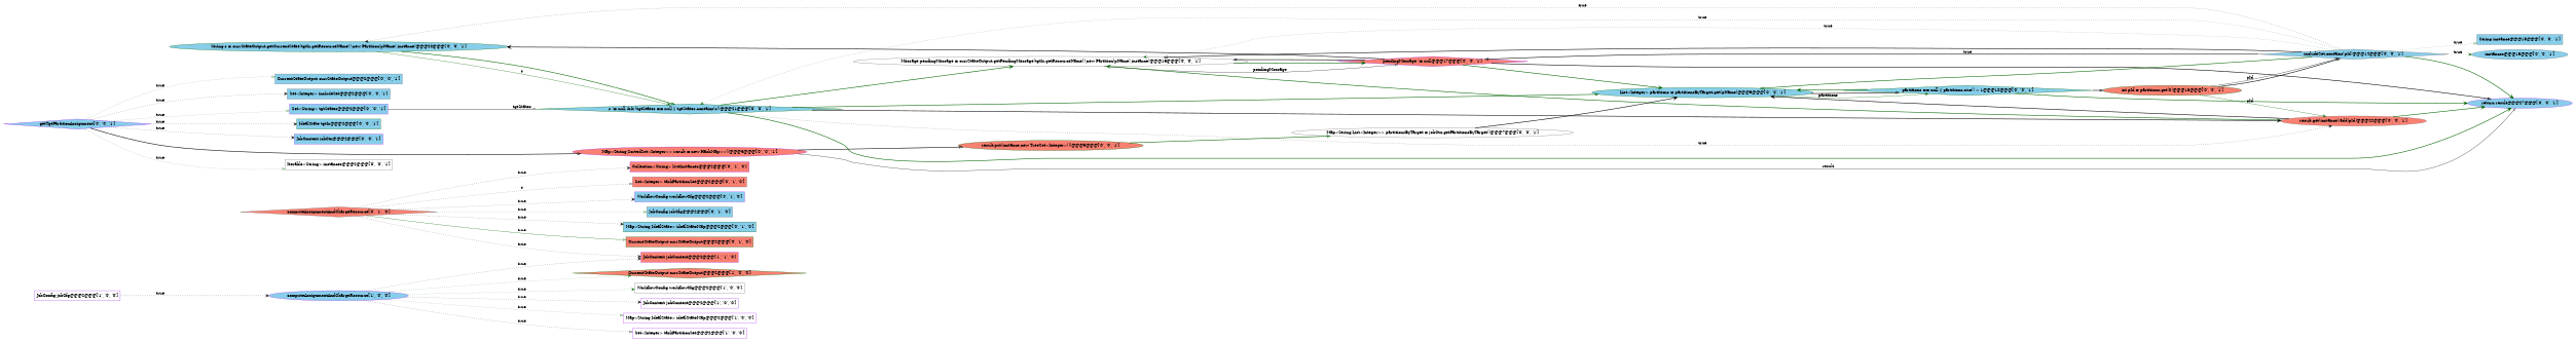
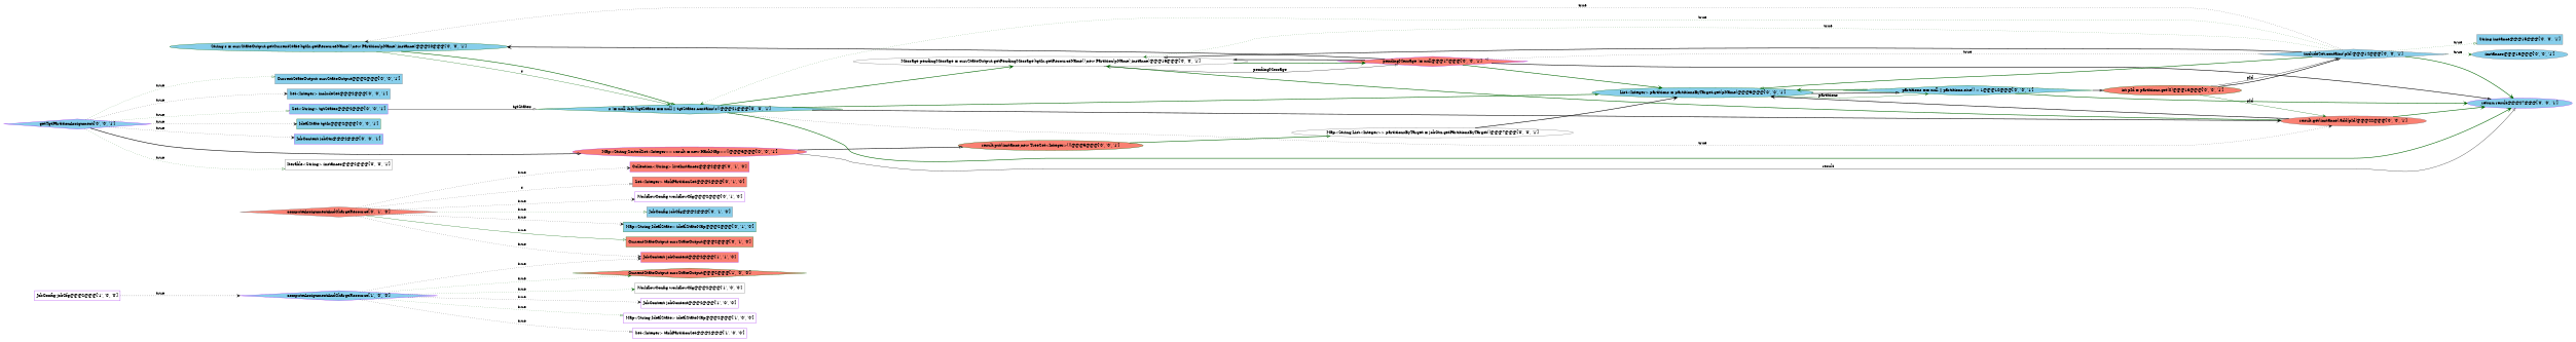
  digraph {
    rankdir=LR
    node [color=purple fillcolor=skyblue shape=box style=filled]
    edge [arrowhead=vee color=black style=dotted]
    n1 [color=gray40 fillcolor=white label="WorkflowConfig workflowCfg@@@2@@@['1', '0', '0']"]
    n2 [color=darkgreen fillcolor=salmon label="CurrentStateOutput currStateOutput@@@2@@@['0', '1', '0']"]
    n3 [color=darkgreen label="String s = currStateOutput.getCurrentState(tgtIs.getResourceName(),new Partition(pName),instance)@@@20@@@['0', '0', '1']" shape=ellipse]
    n4 [color=darkgreen label="s != null && (tgtStates == null || tgtStates.contains(s))@@@21@@@['0', '0', '1']" shape=diamond]
    n5 [color=gray40 fillcolor=white label="Message pendingMessage = currStateOutput.getPendingMessage(tgtIs.getResourceName(),new Partition(pName),instance)@@@16@@@['0', '0', '1']" shape=ellipse]
    n6 [label="return result@@@27@@@['0', '0', '1']" shape=ellipse]
    n7 [color=darkgreen label="List<Integer> partitions = partitionsByTarget.get(pName)@@@9@@@['0', '0', '1']" shape=ellipse]
    n8 [color=gray40 fillcolor=salmon label="result.get(instance).add(pId)@@@22@@@['0', '0', '1']" shape=ellipse]
    n9 [color=gray40 label="CurrentStateOutput currStateOutput@@@2@@@['0', '0', '1']"]
    n10 [fillcolor=white label="JobContext jobContext@@@2@@@['1', '0', '0']"]
    n11 [color=gray40 label="Set<Integer> includeSet@@@2@@@['0', '0', '1']"]
    n12 [fillcolor=salmon label="pendingMessage != null@@@17@@@['0', '0', '1']" shape=diamond]
    n13 [color=darkgreen label="partitions == null || partitions.size() < 1@@@10@@@['0', '0', '1']" shape=diamond]
    n14 [fillcolor=salmon label="JobContext jobContext@@@2@@@['1', '1', '0']"]
    n15 [fillcolor=salmon label="Collection<String> liveInstances@@@2@@@['0', '1', '0']"]
    n16 [fillcolor=white label="JobConfig jobCfg@@@2@@@['1', '0', '0']"]
-   n17 [label="computeAssignmentAndChargeResource['1', '0', '0']" shape=ellipse]
+   n17 [label="computeAssignmentAndChargeResource['1', '0', '0']" shape=diamond]
    n18 [color=gray40 label="includeSet.contains(pId)@@@14@@@['0', '0', '1']" shape=diamond]
    n19 [color=gray40 label="String instance@@@15@@@['0', '0', '1']"]
    n20 [color=gray40 label="instances@@@15@@@['0', '0', '1']" shape=ellipse]
    n21 [label="Set<String> tgtStates@@@2@@@['0', '0', '1']"]
    n22 [color=darkgreen fillcolor=salmon label="int pId = partitions.get(0)@@@13@@@['0', '0', '1']" shape=ellipse]
    n23 [fillcolor=white label="Map<String,IdealState> idealStateMap@@@2@@@['1', '0', '0']"]
    n24 [fillcolor=white label="Set<Integer> taskPartitionSet@@@2@@@['1', '0', '0']"]
    n25 [color=darkgreen fillcolor=salmon label="CurrentStateOutput currStateOutput@@@2@@@['1', '0', '0']" shape=diamond]
    n26 [color=darkgreen label="IdealState tgtIs@@@2@@@['0', '0', '1']"]
    n27 [color=gray40 fillcolor=salmon label="computeAssignmentAndChargeResource['0', '1', '0']" shape=diamond]
    n28 [color=gray40 fillcolor=salmon label="Set<Integer> taskPartitionSet@@@2@@@['0', '1', '0']"]
-   n29 [label="WorkflowConfig workflowCfg@@@2@@@['0', '1', '0']"]
+   n29 [fillcolor=white label="WorkflowConfig workflowCfg@@@2@@@['0', '1', '0']"]
    n30 [color=gray40 label="JobConfig jobCfg@@@2@@@['0', '1', '0']"]
    n31 [color=darkgreen label="Map<String,IdealState> idealStateMap@@@2@@@['0', '1', '0']"]
    n32 [color=darkgreen fillcolor=salmon label="result.put(instance,new TreeSet<Integer>())@@@5@@@['0', '0', '1']" shape=ellipse]
    n33 [color=gray40 fillcolor=white label="Map<String,List<Integer>> partitionsByTarget = jobCtx.getPartitionsByTarget()@@@7@@@['0', '0', '1']" shape=ellipse]
    n34 [label="getTgtPartitionAssignment['0', '0', '1']" shape=diamond]
    n35 [label="JobContext jobCtx@@@2@@@['0', '0', '1']"]
    n36 [fillcolor=salmon label="Map<String,SortedSet<Integer>> result = new HashMap<>()@@@3@@@['0', '0', '1']" shape=ellipse]
    n37 [color=gray40 fillcolor=white label="Iterable<String> instances@@@2@@@['0', '0', '1']"]
    n3 -> n4 [color=darkgreen label=s style=solid]
    n3 -> n4 [arrowhead=onormal color=darkgreen style=bold]
    n4 -> n5 [color=darkgreen style=bold]
    n4 -> n6 [color=darkgreen style=bold]
    n4 -> n7 [arrowhead=onormal color=darkgreen style=bold]
    n4 -> n8 [label=true]
    n4 -> n8 [style=bold]
    n5 -> n12 [arrowhead=onormal label=pendingMessage style=solid]
    n5 -> n12 [color=darkgreen style=bold]
    n7 -> n13 [color=darkgreen label=partitions style=solid]
    n7 -> n13 [arrowhead=onormal style=bold]
    n8 -> n5 [color=darkgreen style=bold]
    n8 -> n6 [color=darkgreen style=bold]
    n8 -> n7 [style=bold]
    n12 -> n3 [style=bold]
    n12 -> n5 [arrowhead=onormal style=bold]
    n12 -> n6 [arrowhead=onormal style=bold]
    n12 -> n7 [color=darkgreen style=bold]
    n13 -> n6 [color=darkgreen style=bold]
    n13 -> n7 [color=darkgreen style=bold]
    n13 -> n22 [arrowhead=onormal style=bold]
    n16 -> n17 [label=true]
    n17 -> n1 [color=darkgreen label=true]
    n17 -> n10 [label=true]
    n17 -> n14 [label=true]
    n17 -> n23 [arrowhead=onormal color=darkgreen label=true]
    n17 -> n24 [arrowhead=onormal label=true]
    n17 -> n25 [color=darkgreen label=true]
    n18 -> n3 [label=true]
    n18 -> n4 [color=darkgreen label=true]
    n18 -> n5 [color=darkgreen label=true]
    n18 -> n5 [arrowhead=onormal style=bold]
    n18 -> n6 [color=darkgreen style=bold]
    n18 -> n7 [arrowhead=onormal color=darkgreen style=bold]
-   n18 -> n12 [arrowhead=onormal label=true style=bold]
+   n18 -> n12 [arrowhead=onormal label=true]
    n18 -> n19 [arrowhead=onormal color=darkgreen label=true]
    n18 -> n20 [color=darkgreen label=true]
    n21 -> n4 [arrowhead=onormal label=tgtStates style=solid]
    n22 -> n8 [color=darkgreen label=pId style=solid]
    n22 -> n18 [label=pId style=solid]
    n22 -> n18 [arrowhead=onormal style=bold]
    n27 -> n2 [arrowhead=onormal color=darkgreen label=true style=solid]
    n27 -> n14 [label=true]
    n27 -> n15 [label=true]
    n27 -> n28 [arrowhead=onormal label=s]
    n27 -> n29 [label=true]
    n27 -> n30 [arrowhead=onormal color=darkgreen label=true]
    n27 -> n31 [label=true]
    n32 -> n33 [arrowhead=onormal color=darkgreen style=bold]
    n33 -> n7 [style=bold]
    n34 -> n9 [arrowhead=onormal color=darkgreen label=true]
    n34 -> n11 [label=true]
    n34 -> n21 [arrowhead=onormal color=darkgreen label=true]
    n34 -> n26 [label=true]
    n34 -> n35 [label=true]
    n34 -> n36 [arrowhead=onormal style=bold]
    n34 -> n37 [arrowhead=onormal color=darkgreen label=true]
    n36 -> n6 [arrowhead=onormal label=result style=solid]
    n36 -> n32 [arrowhead=onormal style=bold]
  }
